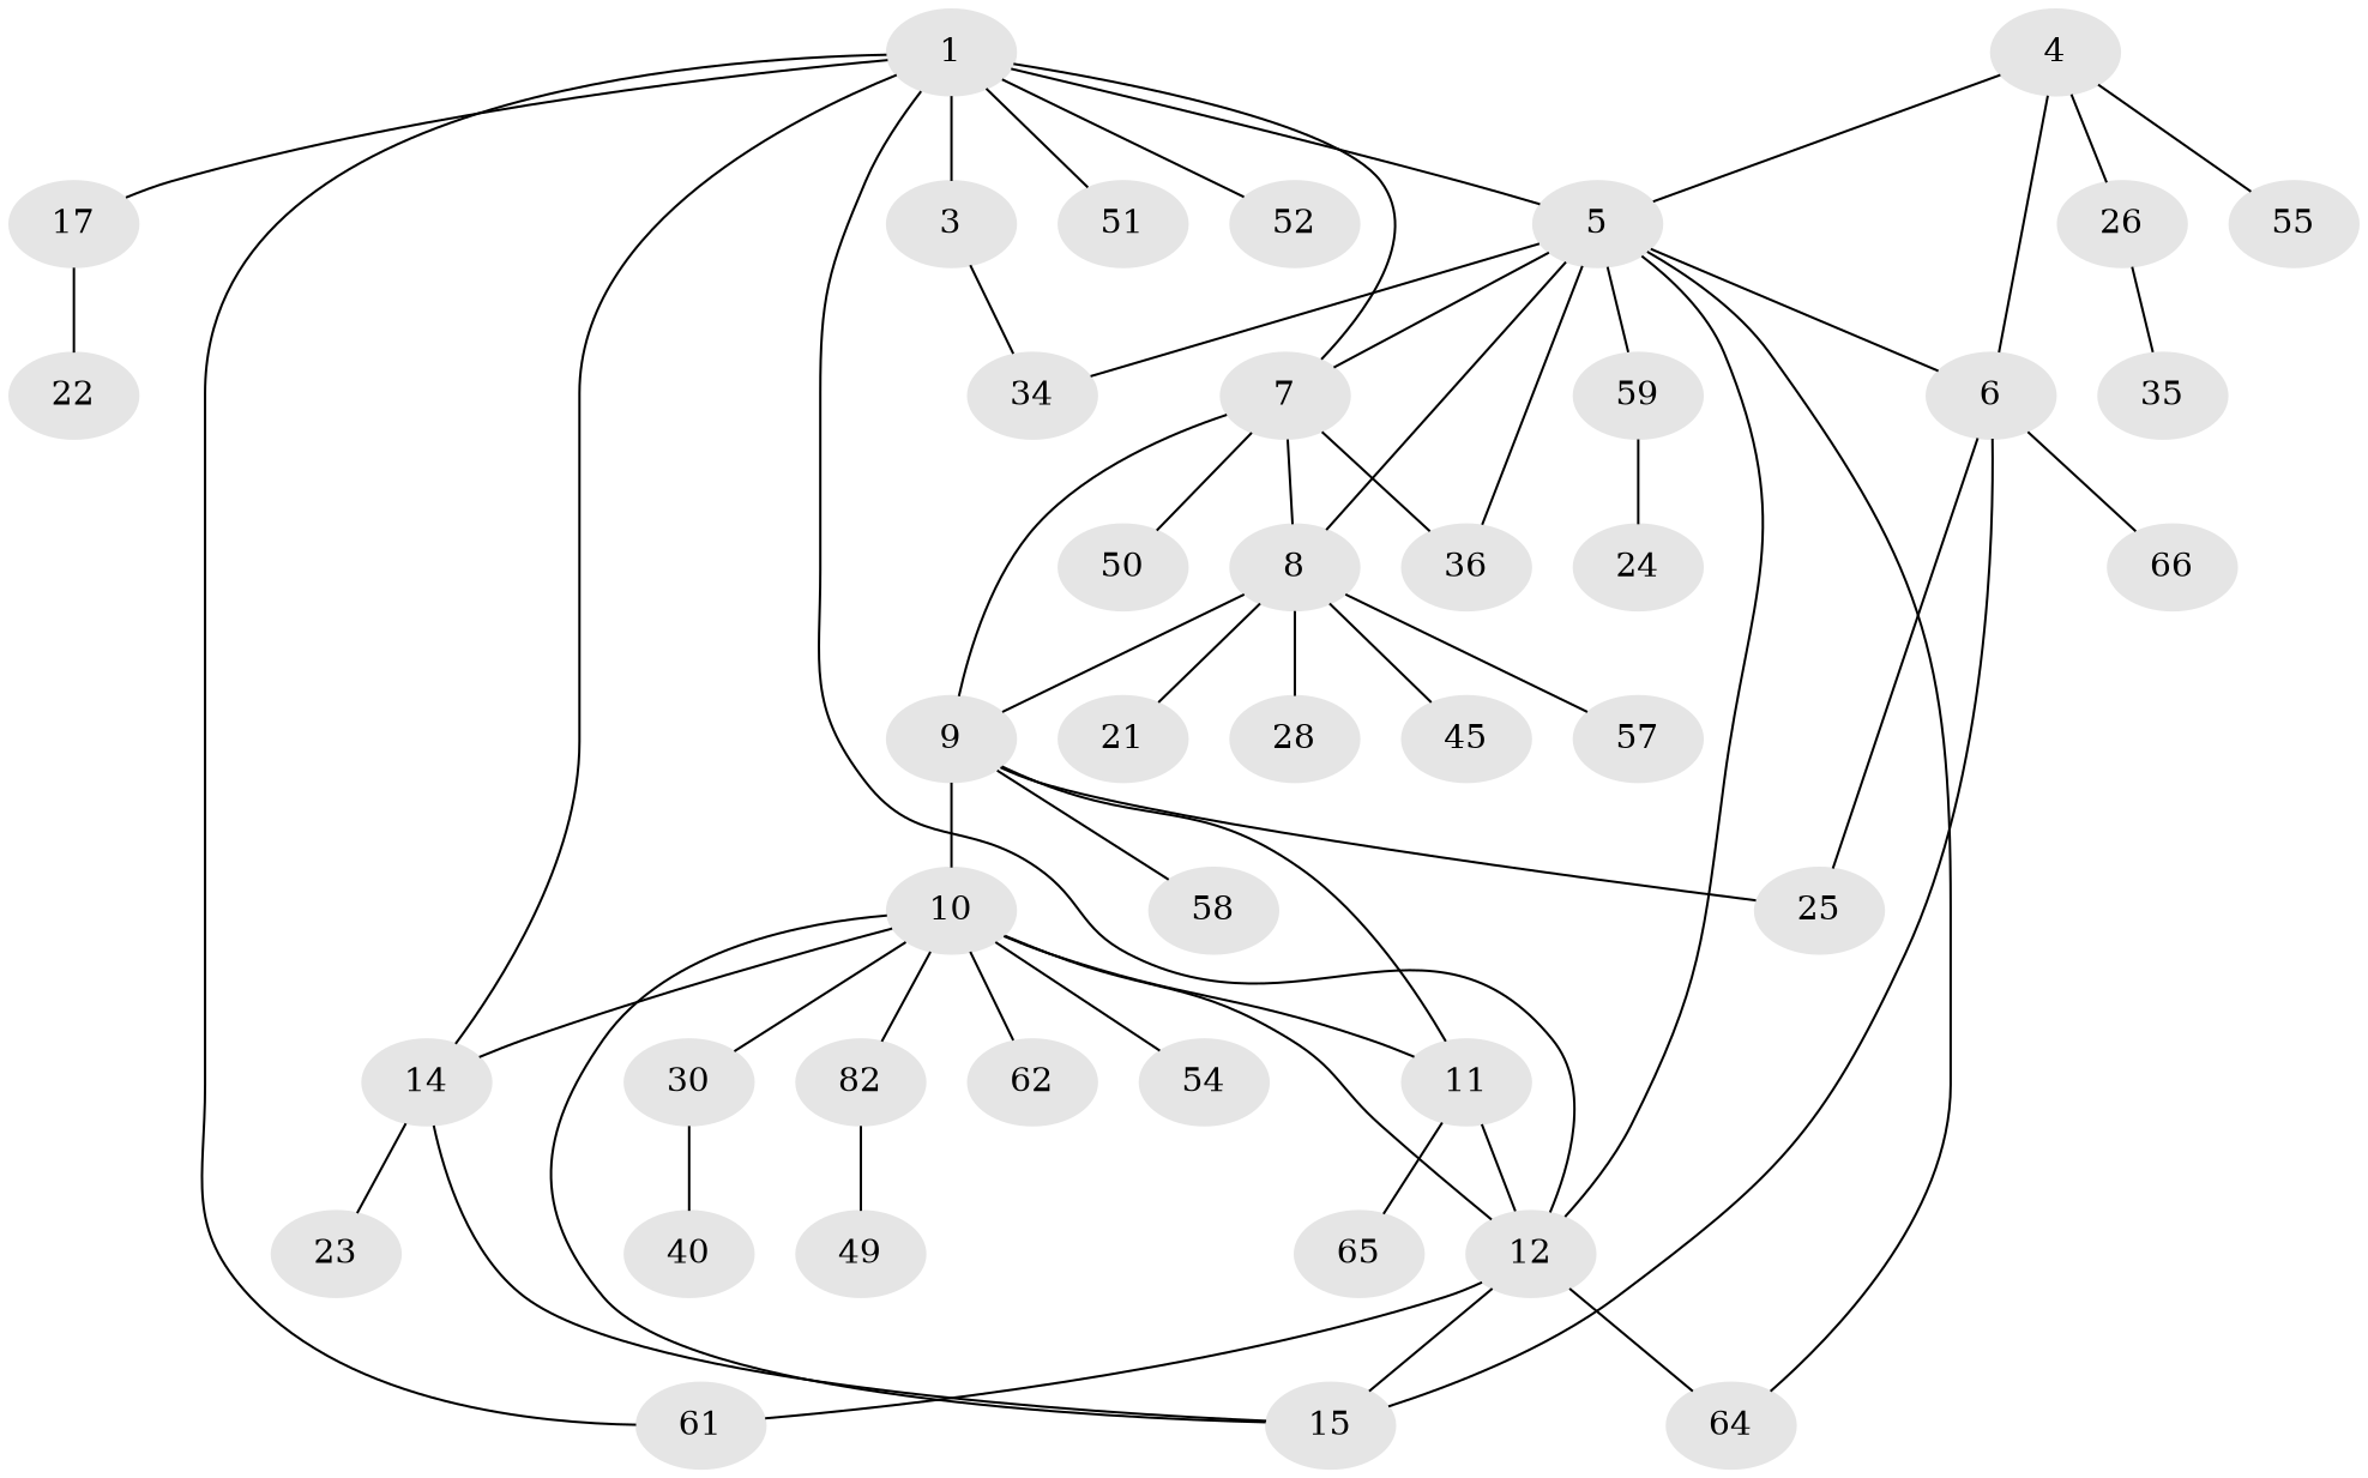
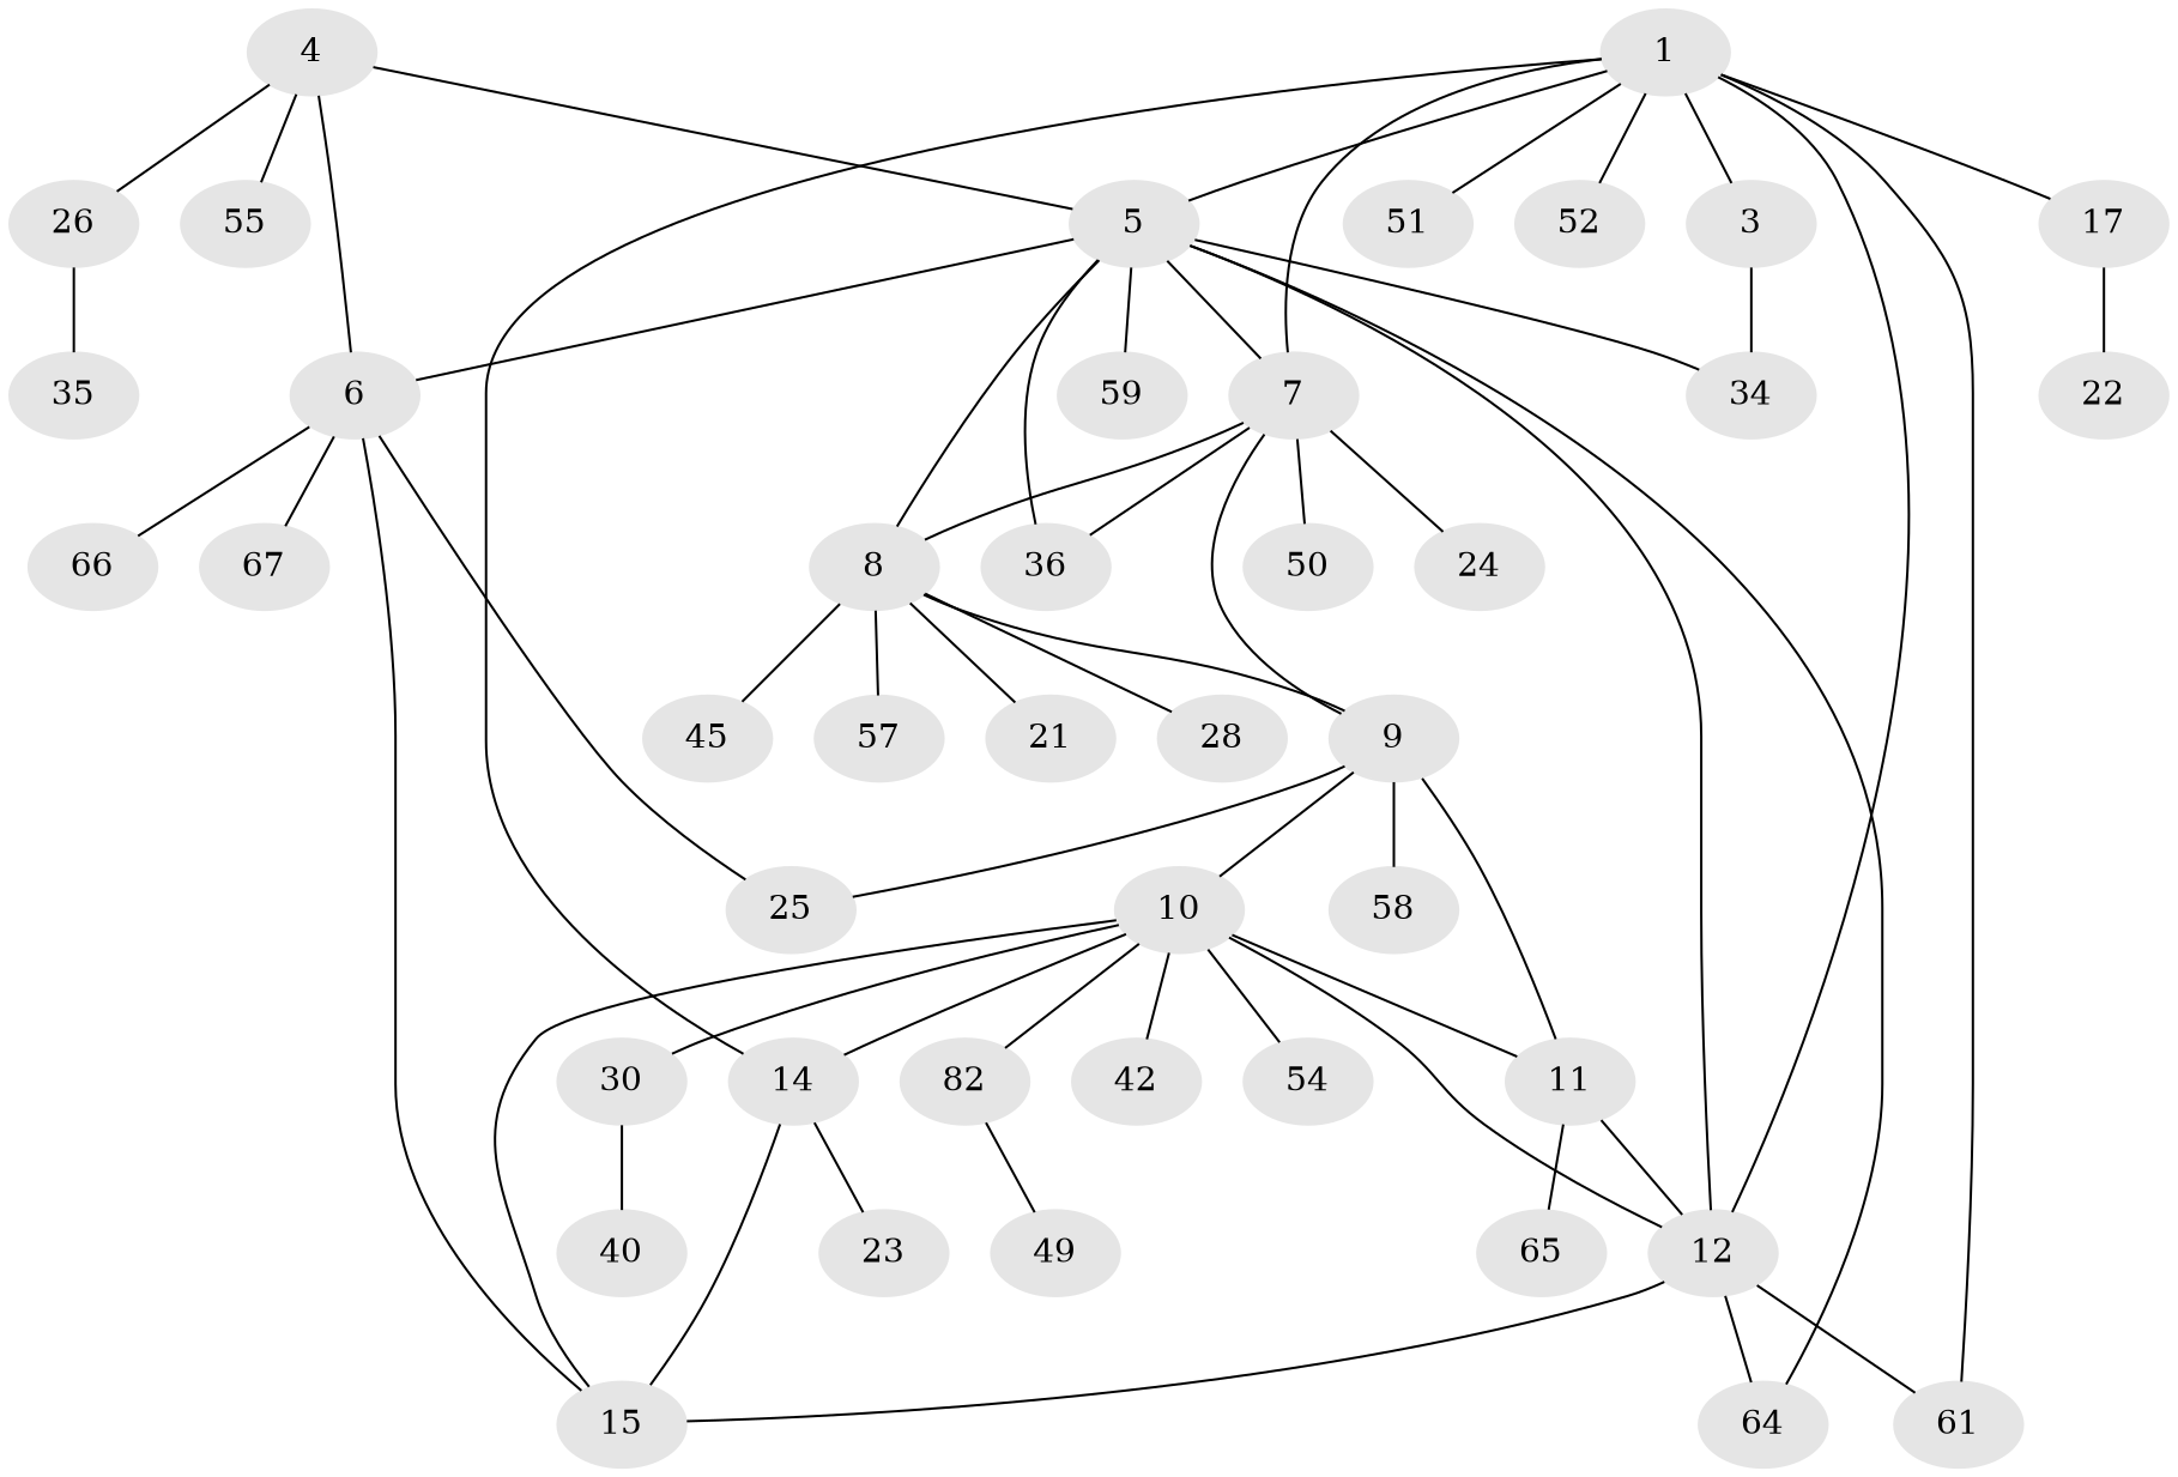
  graph {
    node [color=gray90 style=filled]
    1 [super="+2"]
    3 [super="+43"]
    5 [super="+33"]
    7 [super="+16"]
    12 [super="+60"]
    14 [super="+29"]
    17
    51 [super="+63"]
    52
    61 [super="+62"]
    34
    6 [super="+37"]
    8 [super="+19"]
    36 [super="+44"]
    59
    64
    9 [super="+38"]
    24
    50
    15 [super="+31"]
    23 [super="+53"]
    22
    30 [super="+39"]
    40
    4 [super="+41"]
    26
    55
    25 [super="+56"]
    66
+   67
    35
    21 [super="+46"]
    28
    45 [super="+47"]
    57
    10 [super="+13"]
    11 [super="+20"]
    58
    n39 [label=82 super="+48"]
-   42 [label=62]
+   42
    54
    65
    49
    1 -- 3 [weight=2]
    1 -- 5
    1 -- 7
    1 -- 12
    1 -- 14
    1 -- 17
    1 -- 51
    1 -- 52
    1 -- 61
    3 -- 34
    5 -- 7
    5 -- 12
    5 -- 34
    5 -- 6
    5 -- 8
    5 -- 36
    5 -- 59
    5 -- 64
    7 -- 8
    7 -- 36
    7 -- 9
-   59 -- 24
+   7 -- 24
    7 -- 50
    12 -- 61
    12 -- 64
    12 -- 15
    14 -- 15
    14 -- 23
    17 -- 22
    6 -- 15
    6 -- 25
    6 -- 66
+   6 -- 67
    8 -- 9
    8 -- 21
    8 -- 28
    8 -- 45
    8 -- 57
    9 -- 25
    9 -- 10 [weight=2]
    9 -- 11
    9 -- 58
    30 -- 40
    4 -- 5
    4 -- 6
    4 -- 26
    4 -- 55
    26 -- 35
    10 -- 12
    10 -- 14
    10 -- 15
    10 -- 30
    10 -- 11
    10 -- n39
    10 -- 42
    10 -- 54
    11 -- 12
    11 -- 65
    n39 -- 49
  }
